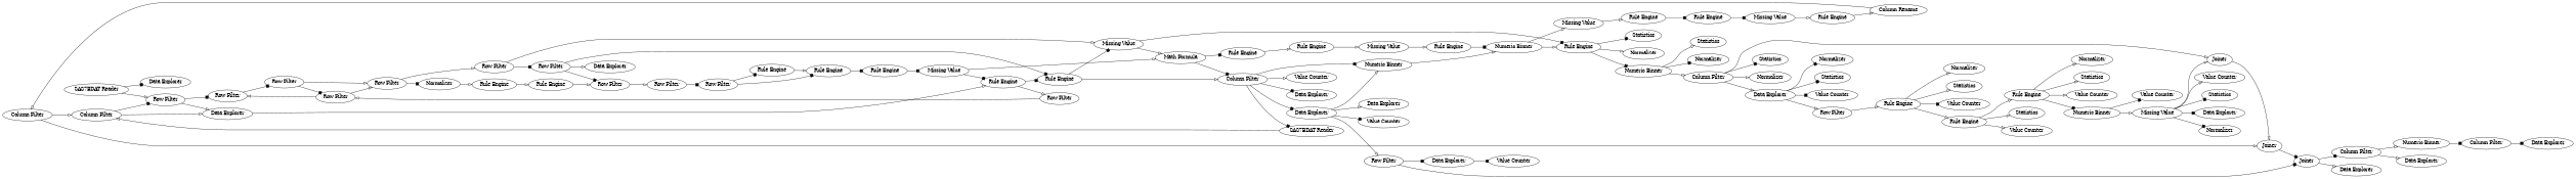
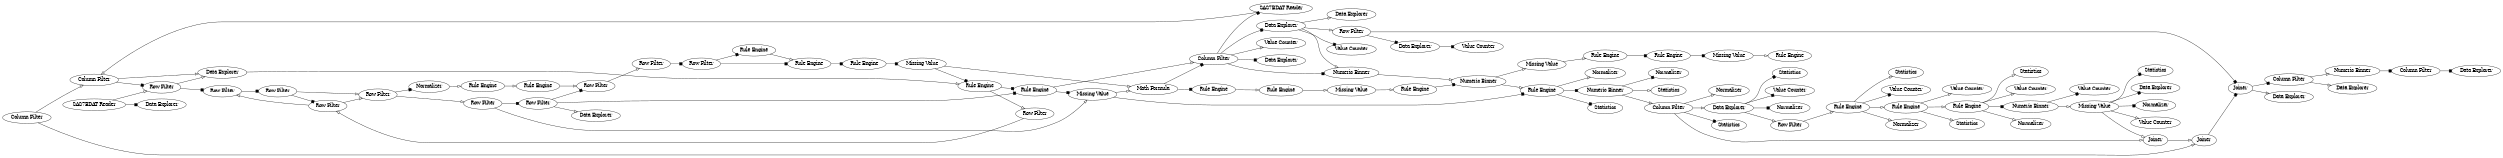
  digraph {
    rankdir=LR
    edge [arrowhead=onormal]
    n1 [label=Joiner]
    n2 [label="Column Filter"]
    n3 [label="Data Explorer"]
    n4 [label="Numeric Binner"]
    n5 [label="Data Explorer"]
    n6 [label="Missing Value"]
    n7 [label="Rule Engine"]
    n8 [label="Numeric Binner"]
    n9 [label="Numeric Binner"]
    n10 [label=Statistics]
    n11 [label="Column Filter"]
    n12 [label=Normalizer]
    n13 [label="Row Filter"]
    n14 [label="Row Filter"]
    n15 [label="Row Filter"]
    n16 [label=Normalizer]
    n17 [label="Row Filter"]
    n18 [label="Rule Engine"]
    n19 [label="Numeric Binner"]
    n20 [label="Value Counter"]
    n21 [label="Missing Value"]
-   n22 [label="Column Rename"]
    n23 [label="Column Filter"]
    n24 [label=Joiner]
    n25 [label="Column Filter"]
    n26 [label="Row Filter"]
    n27 [label="Data Explorer"]
    n28 [label="Rule Engine"]
    n29 [label="Column Filter"]
    n30 [label="Data Explorer"]
    n31 [label="Numeric Binner"]
    n32 [label="SAS7BDAT Reader"]
    n33 [label="Value Counter"]
    n34 [label="Data Explorer"]
    n35 [label="Row Filter"]
    n36 [label="Value Counter"]
    n37 [label="Data Explorer"]
    n38 [label="SAS7BDAT Reader"]
    n39 [label="Data Explorer"]
    n40 [label="Rule Engine"]
    n41 [label=Statistics]
    n42 [label="Value Counter"]
    n43 [label="Rule Engine"]
    n44 [label="Data Explorer"]
    n45 [label=Joiner]
    n46 [label=Statistics]
    n47 [label=Normalizer]
    n48 [label=Normalizer]
    n49 [label="Row Filter"]
    n50 [label=Statistics]
    n51 [label="Value Counter"]
    n52 [label="Data Explorer"]
    n53 [label="Value Counter"]
    n54 [label="Row Filter"]
    n55 [label="Row Filter"]
    n56 [label="Row Filter"]
    n57 [label="Missing Value"]
    n58 [label="Math Formula"]
    n59 [label="Rule Engine"]
    n60 [label="Missing Value"]
    n61 [label="Rule Engine"]
    n62 [label=Statistics]
    n63 [label=Normalizer]
    n64 [label="Row Filter"]
    n65 [label="Rule Engine"]
    n66 [label="Data Explorer"]
    n67 [label="Row Filter"]
    n68 [label="Column Filter"]
    n69 [label="Data Explorer"]
    n70 [label="Rule Engine"]
    n71 [label="Row Filter"]
    n72 [label="Rule Engine"]
    n73 [label=Normalizer]
    n74 [label="Value Counter"]
    n75 [label=Statistics]
    n76 [label="Data Explorer"]
    n77 [label="Rule Engine"]
    n78 [label="Rule Engine"]
    n79 [label="Missing Value"]
    n80 [label="Rule Engine"]
    n81 [label=Normalizer]
    n82 [label=Statistics]
    n83 [label="Value Counter"]
    n84 [label="Rule Engine"]
    n85 [label="Rule Engine"]
    n86 [label="Rule Engine"]
    n87 [label="Missing Value"]
    n88 [label=Normalizer]
    n89 [label=Statistics]
    n90 [label="Value Counter"]
    n91 [label="Rule Engine"]
    n1 -> n2 [arrowhead=box]
    n1 -> n3
    n2 -> n4
    n2 -> n5
    n4 -> n68 [arrowhead=box]
    n6 -> n7
    n7 -> n8 [arrowhead=box]
    n8 -> n61
    n8 -> n79
    n9 -> n10
    n9 -> n11
    n9 -> n12 [arrowhead=box]
    n11 -> n44
    n11 -> n45
    n11 -> n46 [arrowhead=box]
    n11 -> n47
    n13 -> n14
    n13 -> n15
    n14 -> n16 [arrowhead=box]
    n14 -> n17
    n15 -> n71 [arrowhead=box]
    n16 -> n18
    n17 -> n60
    n17 -> n64 [arrowhead=box]
    n18 -> n86
    n19 -> n20 [arrowhead=box]
    n19 -> n21
    n21 -> n45
    n21 -> n73 [arrowhead=box]
    n21 -> n74
    n21 -> n75 [arrowhead=box]
    n21 -> n76 [arrowhead=box]
-   n22 -> n23
    n23 -> n24
    n23 -> n25
    n24 -> n1 [arrowhead=box]
    n25 -> n26 [arrowhead=box]
    n25 -> n27
    n26 -> n15 [arrowhead=box]
    n26 -> n27
    n27 -> n28
    n28 -> n65 [arrowhead=box]
    n28 -> n67
    n29 -> n30 [arrowhead=box]
    n29 -> n31 [arrowhead=box]
    n29 -> n32 [arrowhead=box]
    n29 -> n33
    n29 -> n34 [arrowhead=box]
    n30 -> n31
    n30 -> n35
    n30 -> n36 [arrowhead=box]
    n30 -> n37
    n31 -> n8
    n32 -> n25
    n35 -> n1 [arrowhead=box]
    n35 -> n52 [arrowhead=box]
    n38 -> n26
    n38 -> n39 [arrowhead=box]
    n40 -> n41
    n40 -> n42
    n40 -> n43
    n43 -> n19 [arrowhead=box]
    n43 -> n88
    n43 -> n89
    n43 -> n90
    n44 -> n48 [arrowhead=box]
    n44 -> n49
    n44 -> n50 [arrowhead=box]
    n44 -> n51 [arrowhead=box]
    n45 -> n24
    n49 -> n80
    n52 -> n53 [arrowhead=box]
    n54 -> n55
    n55 -> n56 [arrowhead=box]
    n56 -> n77 [arrowhead=box]
    n56 -> n78 [arrowhead=box]
    n57 -> n28 [arrowhead=box]
    n57 -> n58
    n58 -> n29 [arrowhead=box]
    n58 -> n59 [arrowhead=box]
    n59 -> n70
    n60 -> n58
    n60 -> n61 [arrowhead=box]
    n61 -> n9 [arrowhead=box]
    n61 -> n62 [arrowhead=box]
    n61 -> n63
    n64 -> n54 [arrowhead=box]
    n64 -> n65 [arrowhead=box]
    n64 -> n66
    n65 -> n29
    n65 -> n60 [arrowhead=box]
    n67 -> n13
    n68 -> n69 [arrowhead=box]
    n70 -> n6
    n71 -> n13 [arrowhead=box]
    n71 -> n14
    n72 -> n57 [arrowhead=box]
    n77 -> n72 [arrowhead=box]
    n78 -> n77
    n79 -> n84
    n80 -> n40
    n80 -> n81
    n80 -> n82
    n80 -> n83 [arrowhead=box]
    n84 -> n85 [arrowhead=box]
    n85 -> n87 [arrowhead=box]
    n86 -> n54
    n87 -> n91
-   n91 -> n22
  }
